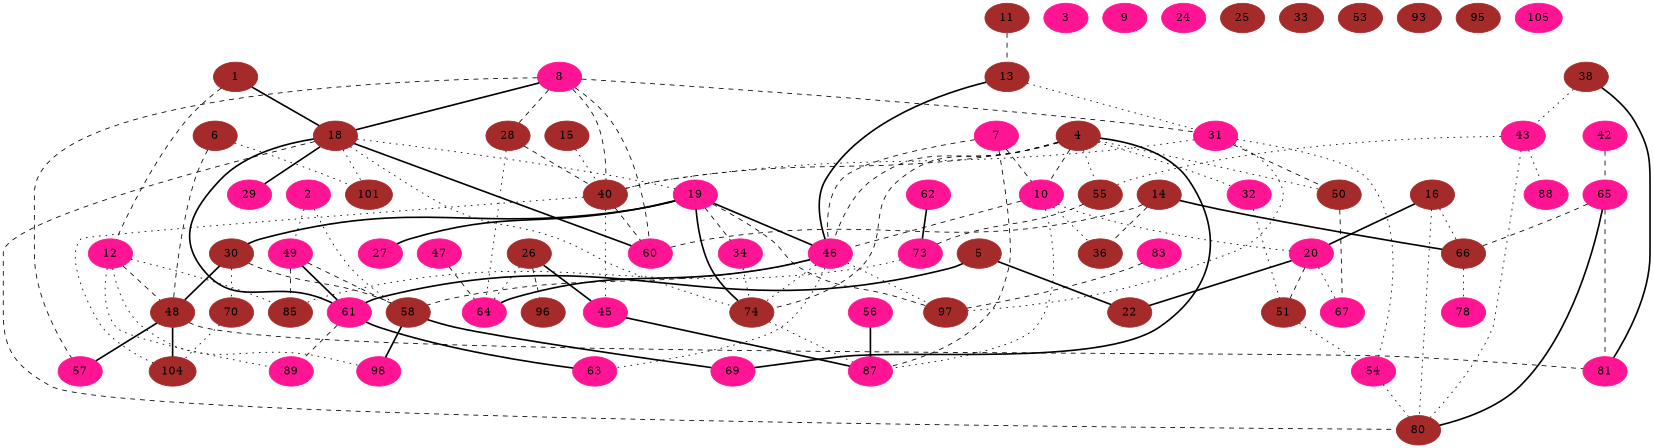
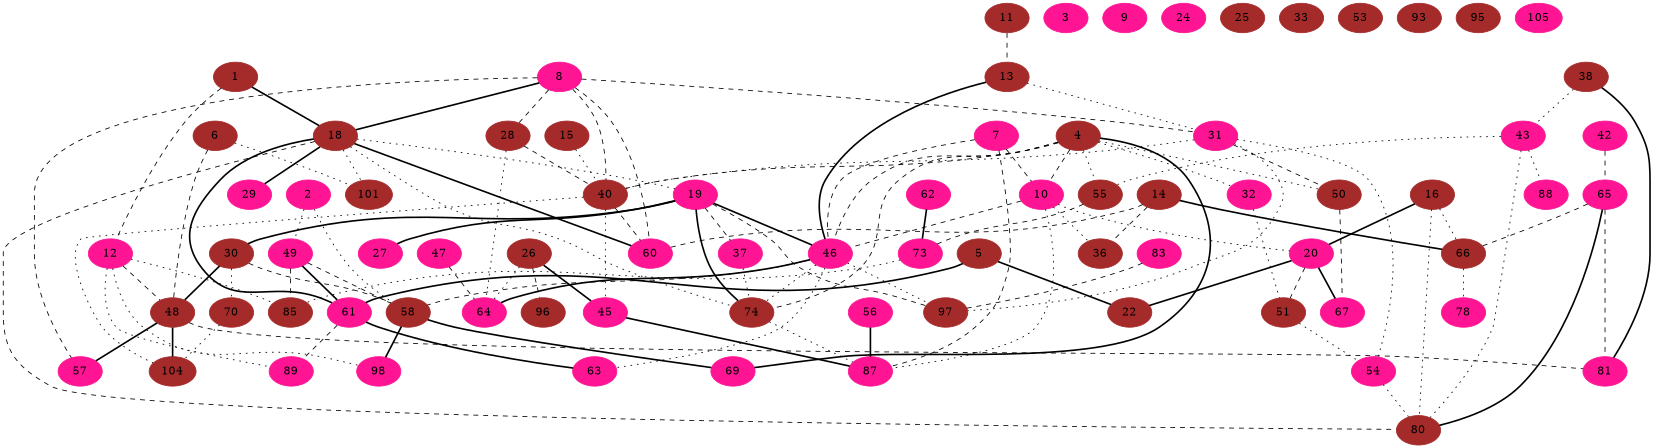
  graph {
    node [color=deeppink style=filled]
    edge [style=dotted]
    1 [color=brown super="+44"]
    12 [super="+91"]
    18 [color=brown super="+23"]
    48 [color=brown super="+77"]
    85 [color=brown]
    89
    98
    74 [color=brown super="+102"]
    61 [super="+108"]
    101 [color=brown]
    60
    19 [super="+107"]
    80 [color=brown super="+100"]
    29 [super="+79"]
    49 [super="+86"]
    58 [color=brown super="+84"]
    2
    69
    3
    4 [color=brown super="+17"]
    10 [super="+75"]
    32 [super="+92"]
    40 [color=brown super="+106"]
    46 [super="+72"]
    50 [color=brown super="+68"]
    55 [color=brown]
    87
    20 [super="+39"]
    36 [color=brown]
    51 [color=brown]
    45 [super="+59"]
    104 [color=brown]
    63
    97 [color=brown]
    64
    67
    73 [super="+94"]
    5 [color=brown super="+103"]
    22 [color=brown super="+82"]
    57
    81
    6 [color=brown]
    7
    8 [super="+21"]
    28 [color=brown super="+71"]
    31 [super="+35"]
    54
    9
    27
    30 [color=brown super="+90"]
-   34
+   34 [label=37]
    11 [color=brown]
    13 [color=brown]
    14 [color=brown super="+37"]
    66 [color=brown]
    78
    15 [color=brown]
    16 [color=brown]
    70 [color=brown super="+76"]
    24
    25 [color=brown]
    26 [color=brown]
    96 [color=brown]
    33 [color=brown super="+41"]
    38 [color=brown super="+99"]
    43 [super="+52"]
    88
    42
    65
    47
    53 [color=brown]
    56
    62
    83
    93 [color=brown]
    95 [color=brown]
    105
    1 -- 12 [style=dashed]
    1 -- 18 [style=bold]
    12 -- 48 [style=dashed]
    12 -- 85
    12 -- 89
    12 -- 98
    18 -- 74
    18 -- 61 [style=bold]
    18 -- 101
    18 -- 60 [style=bold]
    18 -- 19
    18 -- 80 [style=dashed]
    18 -- 29 [style=bold weight=2]
    48 -- 104 [style=bold]
    48 -- 57 [style=bold]
    48 -- 81 [style=dashed]
    74 -- 87
    61 -- 89 [style=dashed]
    61 -- 63 [style=bold]
    19 -- 74 [style=bold]
    19 -- 46 [style=bold]
    19 -- 97 [style=dashed]
    19 -- 27 [style=bold]
    19 -- 30 [style=bold]
    19 -- 34 [style=dashed]
    49 -- 85 [style=dashed]
    49 -- 61 [style=bold]
    49 -- 58 [style=dashed]
    58 -- 98 [style=bold]
    58 -- 69 [style=bold]
    2 -- 49
    2 -- 58
    4 -- 74 [style=dashed]
    4 -- 69 [style=bold]
    4 -- 10 [style=dashed]
    4 -- 32
    4 -- 40 [style=dashed]
    4 -- 46 [style=dashed]
    4 -- 50
    4 -- 55
    10 -- 46 [style=dashed]
    10 -- 87
    10 -- 20
    10 -- 36
    32 -- 51
    40 -- 60 [style=dashed]
    40 -- 45
    40 -- 104
    46 -- 74
    46 -- 58 [style=dashed]
    46 -- 63
    46 -- 97
    46 -- 64 [style=bold]
    50 -- 67 [style=dashed]
    55 -- 73 [style=dashed]
    20 -- 51 [style=dashed]
-   20 -- 67
+   20 -- 67 [style=bold]
    20 -- 22 [style=bold]
    51 -- 54
    45 -- 87 [style=bold]
    73 -- 85
    5 -- 61 [style=bold]
    5 -- 22 [style=bold]
    6 -- 48 [style=dashed]
    6 -- 101
    7 -- 10 [style=dashed]
    7 -- 46 [style=dashed]
    7 -- 87 [style=dashed]
    8 -- 18 [style=bold]
    8 -- 60 [style=dashed]
    8 -- 40 [style=dashed]
    8 -- 57 [style=dashed]
    8 -- 28 [style=dashed]
    8 -- 31 [style=dashed]
    28 -- 40 [style=dashed]
    28 -- 64
    31 -- 40
    31 -- 50 [style=dashed]
    31 -- 97
    31 -- 54
    54 -- 80
    30 -- 48 [style=bold]
    30 -- 58 [style=dashed]
    30 -- 70
    34 -- 74
    11 -- 13 [style=dashed]
    13 -- 46 [style=bold]
    13 -- 31
    14 -- 60 [style=dashed]
    14 -- 36 [style=dashed]
    14 -- 66 [style=bold]
    66 -- 78
    15 -- 40
    16 -- 80
    16 -- 20 [style=bold]
    16 -- 66
    70 -- 104
    26 -- 45 [style=bold]
    26 -- 64
    26 -- 96 [style=dashed]
    38 -- 81 [style=bold]
    38 -- 43
    43 -- 80
    43 -- 55
    43 -- 88
    42 -- 65 [style=dashed]
    65 -- 80 [style=bold]
    65 -- 81 [style=dashed]
    65 -- 66 [style=dashed]
    47 -- 64 [style=dashed]
    56 -- 87 [style=bold]
    62 -- 73 [style=bold]
    83 -- 97 [style=dashed]
  }
